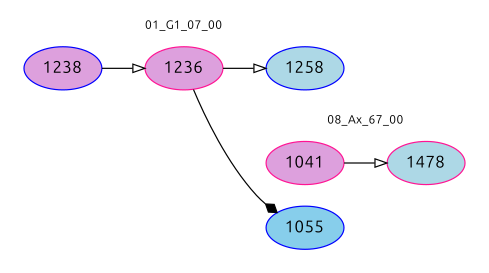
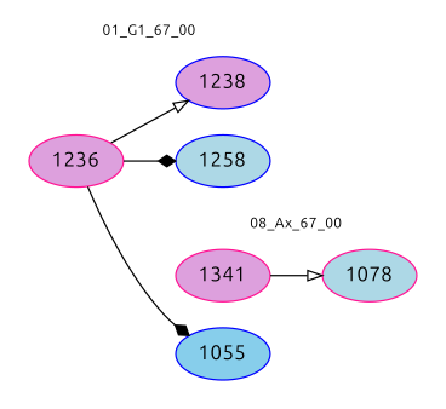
  digraph {
    fontname=Ubuntu
    rankdir=LR
    node [color=deeppink fillcolor=plum fontname=Ubuntu style=filled]
    edge [arrowhead=onormal color=black fontname=Ubuntu]
-   n1 [label=1041]
+   n1 [label=1341]
    n2 [color=blue fillcolor=skyblue label=1055]
-   n3 [fillcolor=lightblue label=1478]
+   n3 [fillcolor=lightblue label=1078]
    n4 [label=1236]
    n5 [color=blue fillcolor=lightblue label=1258]
    n6 [color=blue label=1238]
    subgraph cluster_1 {
      color=white
      fontsize=10
      label="08_Ax_67_00"
      n1
      n2
      n3
    }
    subgraph cluster_2 {
      color=white
      fontsize=10
-     label="01_G1_07_00"
+     label="01_G1_67_00"
      n4
      n5
      n6
    }
    n1 -> n3
    n4 -> n2 [arrowhead=diamond]
-   n4 -> n5
-   n6 -> n4
+   n4 -> n5 [arrowhead=diamond]
+   n4 -> n6
  }
